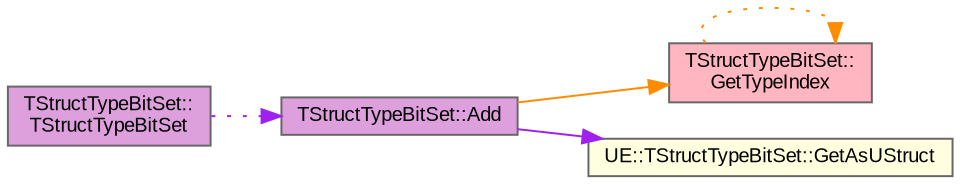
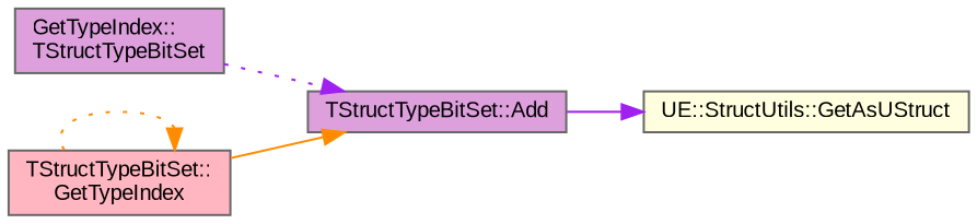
  digraph {
    fontname="Liberation Sans"
    rankdir=LR
    node [color=grey40 fillcolor=plum fontname="Liberation Sans" fontsize=10 shape=box style=filled]
    edge [color=purple fontname="Liberation Sans" fontsize=10 labelfontname=Helvetica labelfontsize=10 style=dotted]
-   n1 [color=gray40 fontcolor=black height=0.2 label="TStructTypeBitSet::\lTStructTypeBitSet" width=0.4]
+   n1 [color=gray40 fontcolor=black height=0.2 label="GetTypeIndex::\lTStructTypeBitSet" width=0.4]
    n2 [height=0.2 label="TStructTypeBitSet::Add" width=0.4]
    n3 [fillcolor=lightpink height=0.2 label="TStructTypeBitSet::\lGetTypeIndex" width=0.4]
-   n4 [fillcolor=lightyellow height=0.2 label="UE::TStructTypeBitSet::GetAsUStruct" width=0.4]
+   n4 [fillcolor=lightyellow height=0.2 label="UE::StructUtils::GetAsUStruct" width=0.4]
    n1 -> n2
-   n2 -> n3 [color=darkorange style=solid]
+   n3 -> n2 [color=darkorange style=solid]
    n2 -> n4 [style=solid]
    n3 -> n3 [color=darkorange]
  }
